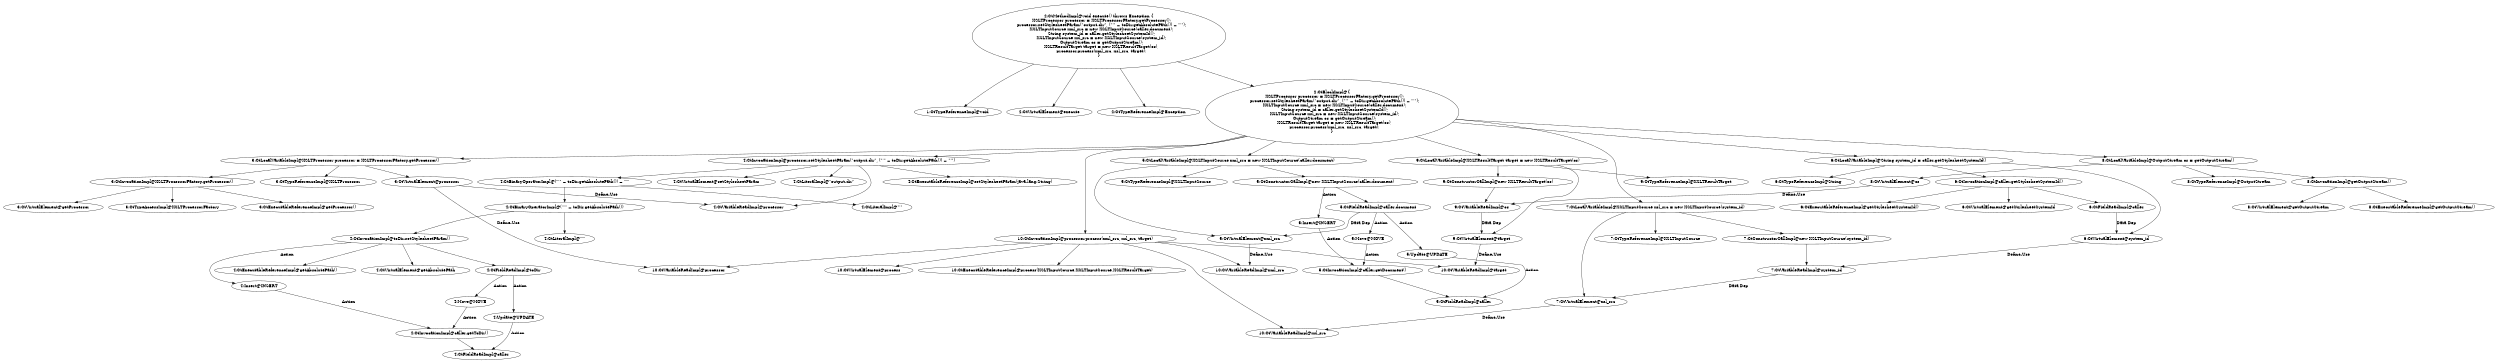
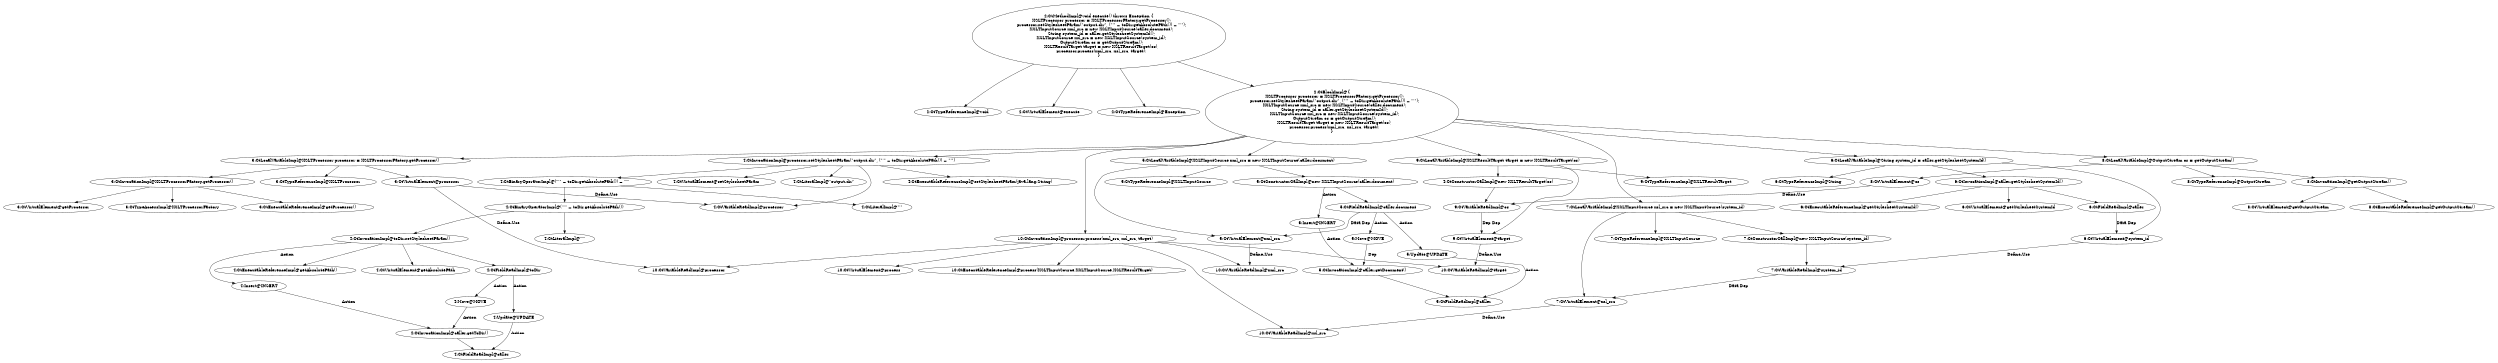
  digraph {
    node [shape=ellipse]
-   n1 [label="1:CtTypeReferenceImpl@void"]
+   n1 [label="2:CtTypeReferenceImpl@void"]
    n2 [label="2:CtVirtualElement@execute"]
    n3 [label="2:CtTypeReferenceImpl@Exception"]
    n4 [label="3:CtTypeReferenceImpl@XSLTProcessor"]
    n5 [label="3:CtExecutableReferenceImpl@getProcessor()"]
    n6 [label="3:CtVirtualElement@getProcessor"]
    n7 [label="3:CtTypeAccessImpl@XSLTProcessorFactory"]
    n8 [label="3:CtInvocationImpl@XSLTProcessorFactory.getProcessor()"]
    n9 [label="3:CtVirtualElement@processor"]
    n10 [label="4:CtVariableReadImpl@processor"]
    n11 [label="10:CtVariableReadImpl@processor"]
    n12 [label="3:CtLocalVariableImpl@XSLTProcessor processor = XSLTProcessorFactory.getProcessor()"]
    n13 [label="4:CtExecutableReferenceImpl@setStylesheetParam(java.lang.String)"]
    n14 [label="4:CtVirtualElement@setStylesheetParam"]
    n15 [label="4:CtLiteralImpl@\"output.dir\""]
    n16 [label="4:CtLiteralImpl@\"'\""]
    n17 [label="4:CtExecutableReferenceImpl@getAbsolutePath()"]
    n18 [label="4:CtVirtualElement@getAbsolutePath"]
    n19 [label="4:CtFieldReadImpl@toDir"]
    n20 [label="4:Update@UPDATE"]
    n21 [label="4:Move@MOVE"]
    n22 [label="4:CtFieldReadImpl@caller"]
    n23 [label="4:CtInvocationImpl@caller.getToDir()"]
    n24 [label="4:CtInvocationImpl@toDir.setStylesheetParam()"]
    n25 [label="4:Insert@INSERT"]
    n26 [label="4:CtBinaryOperatorImpl@(\"'\" + toDir.getAbsolutePath())"]
    n27 [label="4:CtLiteralImpl@\"'\""]
    n28 [label="4:CtBinaryOperatorImpl@(\"'\" + toDir.getAbsolutePath()) + \"'\""]
    n29 [label="4:CtInvocationImpl@processor.setStylesheetParam(\"output.dir\", (\"'\" + toDir.getAbsolutePath()) + \"'\")"]
    n30 [label="5:CtTypeReferenceImpl@XSLTInputSource"]
    n31 [label="5:CtFieldReadImpl@caller.document"]
    n32 [label="5:CtVirtualElement@xml_src"]
    n33 [label="5:Update@UPDATE"]
    n34 [label="5:Move@MOVE"]
    n35 [label="10:CtVariableReadImpl@xml_src"]
    n36 [label="5:CtFieldReadImpl@caller"]
    n37 [label="5:CtInvocationImpl@caller.getDocument()"]
    n38 [label="5:CtConstructorCallImpl@new XSLTInputSource(caller.document)"]
    n39 [label="5:Insert@INSERT"]
    n40 [label="5:CtLocalVariableImpl@XSLTInputSource xml_src = new XSLTInputSource(caller.document)"]
    n41 [label="6:CtTypeReferenceImpl@String"]
    n42 [label="6:CtExecutableReferenceImpl@getStylesheetSystemId()"]
    n43 [label="6:CtVirtualElement@getStylesheetSystemId"]
    n44 [label="6:CtFieldReadImpl@caller"]
    n45 [label="6:CtVirtualElement@system_id"]
    n46 [label="7:CtVariableReadImpl@system_id"]
    n47 [label="6:CtInvocationImpl@caller.getStylesheetSystemId()"]
    n48 [label="7:CtVirtualElement@xsl_src"]
    n49 [label="6:CtLocalVariableImpl@String system_id = caller.getStylesheetSystemId()"]
    n50 [label="7:CtTypeReferenceImpl@XSLTInputSource"]
    n51 [label="10:CtVariableReadImpl@xsl_src"]
    n52 [label="7:CtConstructorCallImpl@new XSLTInputSource(system_id)"]
    n53 [label="7:CtLocalVariableImpl@XSLTInputSource xsl_src = new XSLTInputSource(system_id)"]
    n54 [label="8:CtTypeReferenceImpl@OutputStream"]
    n55 [label="8:CtExecutableReferenceImpl@getOutputStream()"]
    n56 [label="8:CtVirtualElement@getOutputStream"]
    n57 [label="8:CtInvocationImpl@getOutputStream()"]
    n58 [label="8:CtVirtualElement@os"]
    n59 [label="9:CtVariableReadImpl@os"]
    n60 [label="9:CtVirtualElement@target"]
    n61 [label="8:CtLocalVariableImpl@OutputStream os = getOutputStream()"]
    n62 [label="9:CtTypeReferenceImpl@XSLTResultTarget"]
    n63 [label="10:CtVariableReadImpl@target"]
-   n64 [label="9:CtConstructorCallImpl@new XSLTResultTarget(os)"]
+   n64 [label="4:CtConstructorCallImpl@new XSLTResultTarget(os)"]
    n65 [label="9:CtLocalVariableImpl@XSLTResultTarget target = new XSLTResultTarget(os)"]
    n66 [label="10:CtExecutableReferenceImpl@process(XSLTInputSource,XSLTInputSource,XSLTResultTarget)"]
    n67 [label="10:CtVirtualElement@process"]
    n68 [label="10:CtInvocationImpl@processor.process(xml_src, xsl_src, target)"]
    n69 [label="2:CtBlockImpl@\{\n    XSLTProcessor processor = XSLTProcessorFactory.getProcessor();\n    processor.setStylesheetParam(\"output.dir\", (\"'\" + toDir.getAbsolutePath()) + \"'\");\n    XSLTInputSource xml_src = new XSLTInputSource(caller.document);\n    String system_id = caller.getStylesheetSystemId();\n    XSLTInputSource xsl_src = new XSLTInputSource(system_id);\n    OutputStream os = getOutputStream();\n    XSLTResultTarget target = new XSLTResultTarget(os);\n    processor.process(xml_src, xsl_src, target);\n\}"]
    n70 [label="2:CtMethodImpl@void execute() throws Exception \{\n    XSLTProcessor processor = XSLTProcessorFactory.getProcessor();\n    processor.setStylesheetParam(\"output.dir\", (\"'\" + toDir.getAbsolutePath()) + \"'\");\n    XSLTInputSource xml_src = new XSLTInputSource(caller.document);\n    String system_id = caller.getStylesheetSystemId();\n    XSLTInputSource xsl_src = new XSLTInputSource(system_id);\n    OutputStream os = getOutputStream();\n    XSLTResultTarget target = new XSLTResultTarget(os);\n    processor.process(xml_src, xsl_src, target);\n\}"]
    n8 -> n5
    n8 -> n6
    n8 -> n7
    n9 -> n10 [label="Define-Use"]
    n9 -> n11 [label="Define-Use"]
    n12 -> n4
    n12 -> n8
    n12 -> n9
    n19 -> n20 [label=Action]
    n19 -> n21 [label=Action]
    n20 -> n22 [label=Action]
    n21 -> n23 [label=Action]
    n23 -> n22
    n24 -> n17
    n24 -> n18
    n24 -> n19
    n24 -> n25 [label=Action]
    n25 -> n23 [label=Action]
    n26 -> n16
    n26 -> n24
    n28 -> n26
    n28 -> n27
    n29 -> n10
    n29 -> n13
    n29 -> n14
    n29 -> n15
    n29 -> n28
    n31 -> n32 [label="Data Dep"]
    n31 -> n33 [label=Action]
    n31 -> n34 [label=Action]
    n32 -> n35 [label="Define-Use"]
    n33 -> n36 [label=Action]
-   n34 -> n37 [label=Action]
+   n34 -> n37 [label=Dep]
    n37 -> n36
    n38 -> n31
    n38 -> n39 [label=Action]
    n39 -> n37 [label=Action]
    n40 -> n30
    n40 -> n32
    n40 -> n38
    n44 -> n45 [label="Data Dep"]
    n45 -> n46 [label="Define-Use"]
    n46 -> n48 [label="Data Dep"]
    n47 -> n42
    n47 -> n43
    n47 -> n44
    n48 -> n51 [label="Define-Use"]
    n49 -> n41
    n49 -> n45
    n49 -> n47
    n52 -> n46
    n53 -> n48
    n53 -> n50
    n53 -> n52
    n57 -> n55
    n57 -> n56
    n58 -> n59 [label="Define-Use"]
-   n59 -> n60 [label="Data Dep"]
+   n59 -> n60 [label="Dep Dep"]
    n60 -> n63 [label="Define-Use"]
    n61 -> n54
    n61 -> n57
    n61 -> n58
    n64 -> n59
    n65 -> n60
    n65 -> n62
    n65 -> n64
    n68 -> n11
    n68 -> n35
    n68 -> n51
    n68 -> n63
    n68 -> n66
    n68 -> n67
    n69 -> n12
    n69 -> n29
    n69 -> n40
    n69 -> n49
    n69 -> n53
    n69 -> n61
    n69 -> n65
    n69 -> n68
    n70 -> n1
    n70 -> n2
    n70 -> n3
    n70 -> n69
  }
